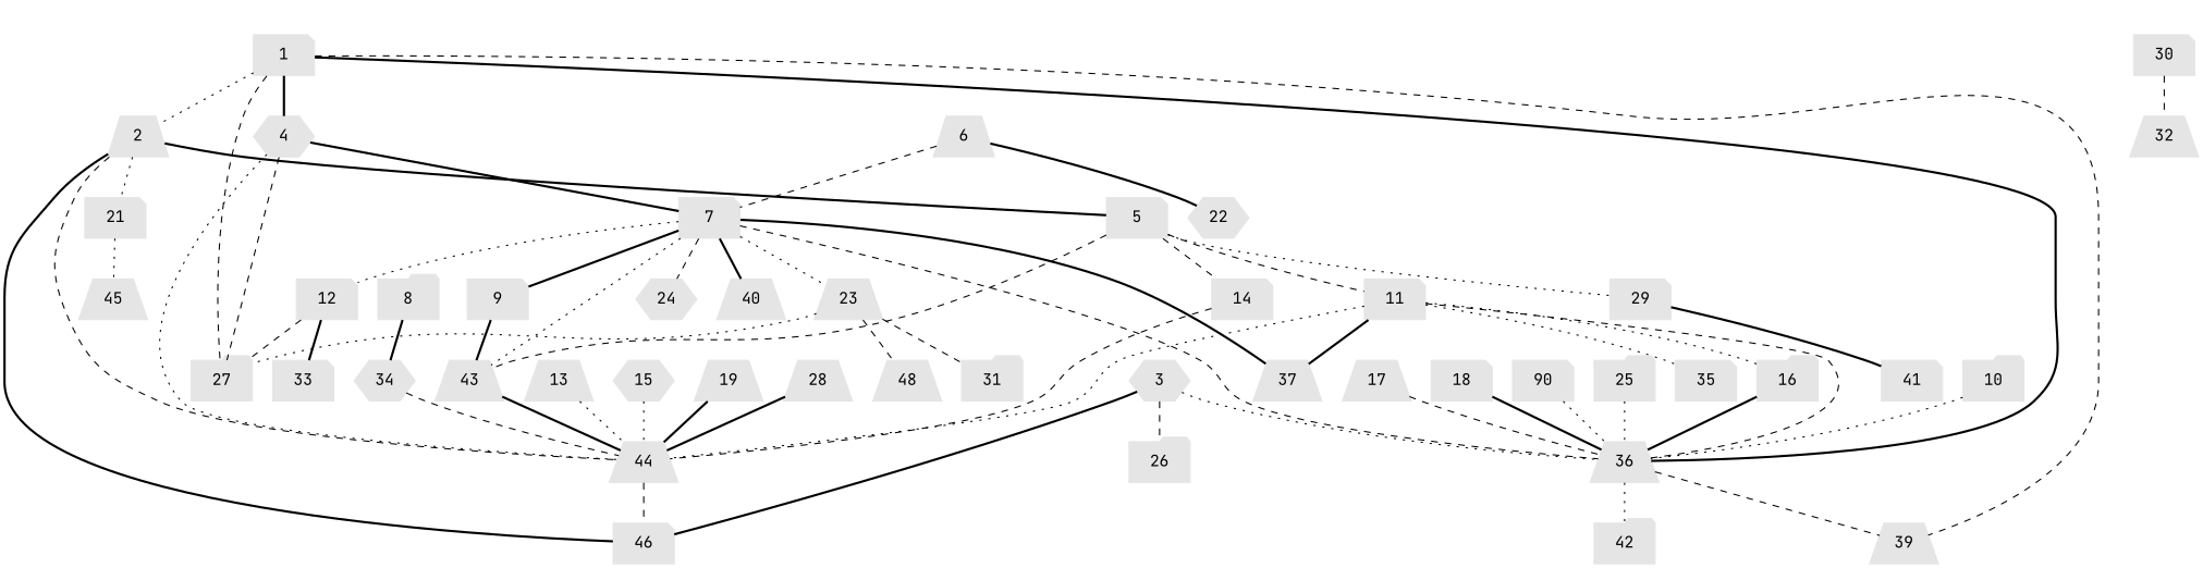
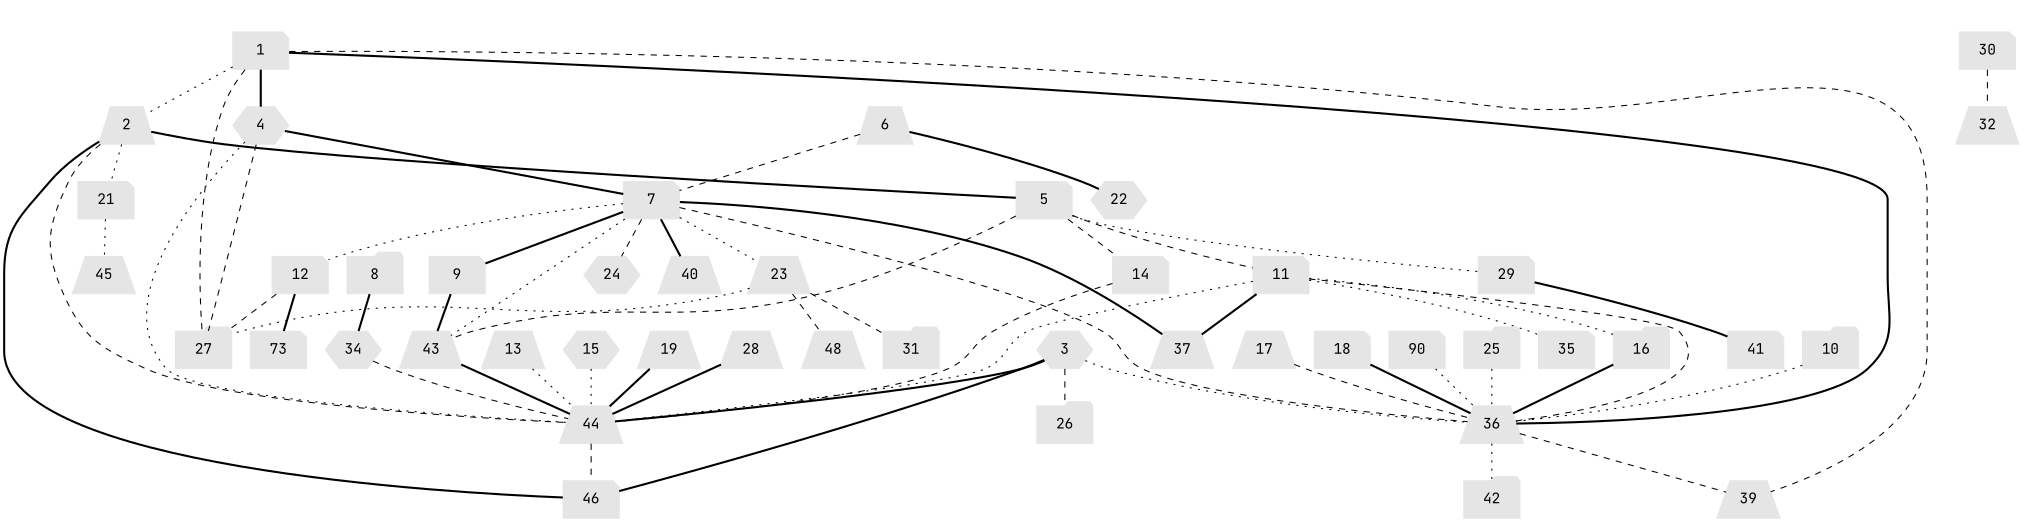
  graph {
    fontname="JetBrains Mono"
    node [color=gray90 fontname="JetBrains Mono" shape=trapezium style=filled]
    edge [fontname="JetBrains Mono" style=bold weight=1.0]
    2
    1 [shape=note]
    4 [shape=hexagon]
    27 [shape=folder]
    36
    39
    5 [shape=note]
    21 [shape=note]
    44
    46 [shape=note]
    7 [shape=note]
    42 [shape=folder]
    11 [shape=note]
    14 [shape=note]
    29 [shape=note]
    43
    45
    3 [shape=hexagon]
    26 [shape=folder]
    9 [shape=note]
    12 [shape=note]
    23
    24 [shape=hexagon]
    37
    40
    16 [shape=folder]
    35 [shape=note]
    41 [shape=note]
    6
    22 [shape=hexagon]
-   33 [shape=note]
+   33 [shape=note label=73]
    31 [shape=folder]
    n33 [label=48]
    8 [shape=folder]
    34 [shape=hexagon]
    10 [shape=folder]
    13
    15 [shape=hexagon]
    17
    18 [shape=note]
    19
    n42 [label=90 shape=note]
    25 [shape=folder]
    28
    32
    30 [shape=note]
    2 -- 5 [weight=2.0]
    2 -- 21 [style=dotted]
    2 -- 44 [style=dashed]
    2 -- 46
    1 -- 2 [style=dotted]
    1 -- 4
    1 -- 27 [style=dashed]
    1 -- 36
    1 -- 39 [style=dashed]
    4 -- 27 [style=dashed]
    4 -- 44 [style=dotted]
    4 -- 7
    36 -- 39 [style=dashed]
    36 -- 42 [style=dotted]
    5 -- 11 [style=dashed]
    5 -- 14 [style=dashed]
    5 -- 29 [style=dotted]
    5 -- 43 [style=dashed]
    21 -- 45 [style=dotted]
    44 -- 46 [style=dashed]
    7 -- 36 [style=dashed]
    7 -- 43 [style=dotted]
    7 -- 9
    7 -- 12 [style=dotted]
    7 -- 23 [style=dotted]
    7 -- 24 [style=dashed]
    7 -- 37
    7 -- 40
    11 -- 36 [style=dashed]
    11 -- 44 [style=dotted]
    11 -- 37
    11 -- 16 [style=dotted]
    11 -- 35 [style=dotted]
    14 -- 44 [style=dashed]
    29 -- 41
    43 -- 44
    3 -- 36 [style=dotted]
+   3 -- 44
    3 -- 46
    3 -- 26 [style=dashed]
    9 -- 43
    12 -- 27 [style=dashed]
    12 -- 33
    23 -- 27 [style=dotted]
    23 -- 31 [style=dashed]
    23 -- n33 [style=dashed]
    16 -- 36
    6 -- 7 [style=dashed]
    6 -- 22
    8 -- 34
    34 -- 44 [style=dashed]
    10 -- 36 [style=dotted]
    13 -- 44 [style=dotted]
    15 -- 44 [style=dotted]
    17 -- 36 [style=dashed]
    18 -- 36
    19 -- 44
    n42 -- 36 [style=dotted]
    25 -- 36 [style=dotted]
    28 -- 44
    30 -- 32 [style=dashed]
  }
